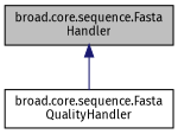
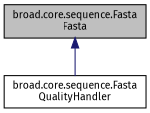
  digraph {
    fontname="Fira Sans"
    node [color=black fontname="Fira Sans" fontsize=10 shape=record style=filled]
-   n1 [fillcolor=grey75 fontcolor=black height=0.2 label="broad.core.sequence.Fasta\lHandler" width=0.4]
+   n1 [fillcolor=grey75 fontcolor=black height=0.2 label="broad.core.sequence.Fasta\lFasta" width=0.4]
    n2 [fillcolor=white height=0.2 label="broad.core.sequence.Fasta\lQualityHandler" width=0.4]
    n1 -> n2 [color=midnightblue dir=back fontname="Fira Sans" fontsize=10 labelfontname=Helvetica labelfontsize=10 style=solid]
  }
